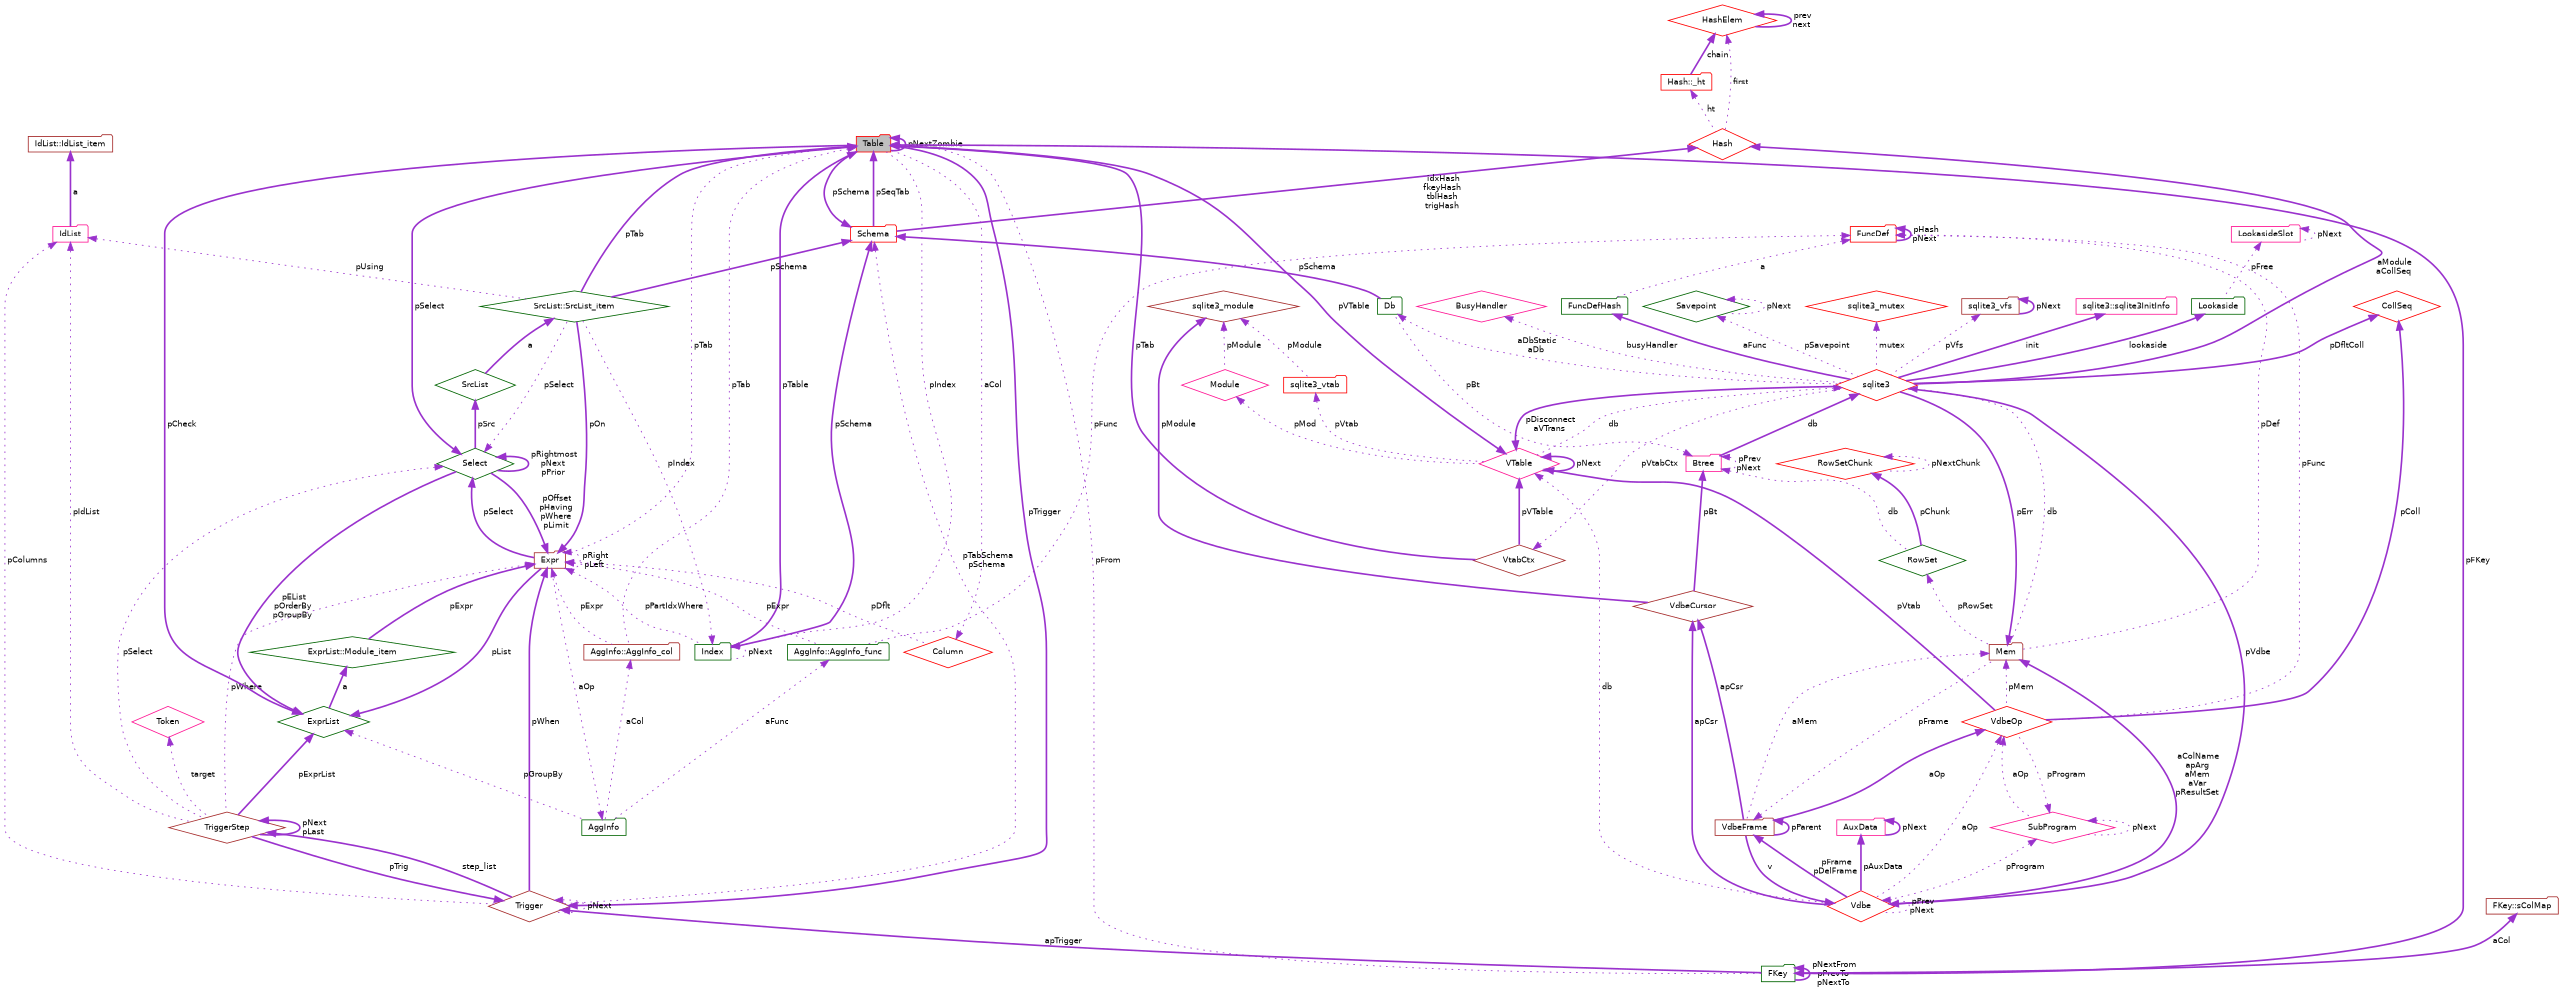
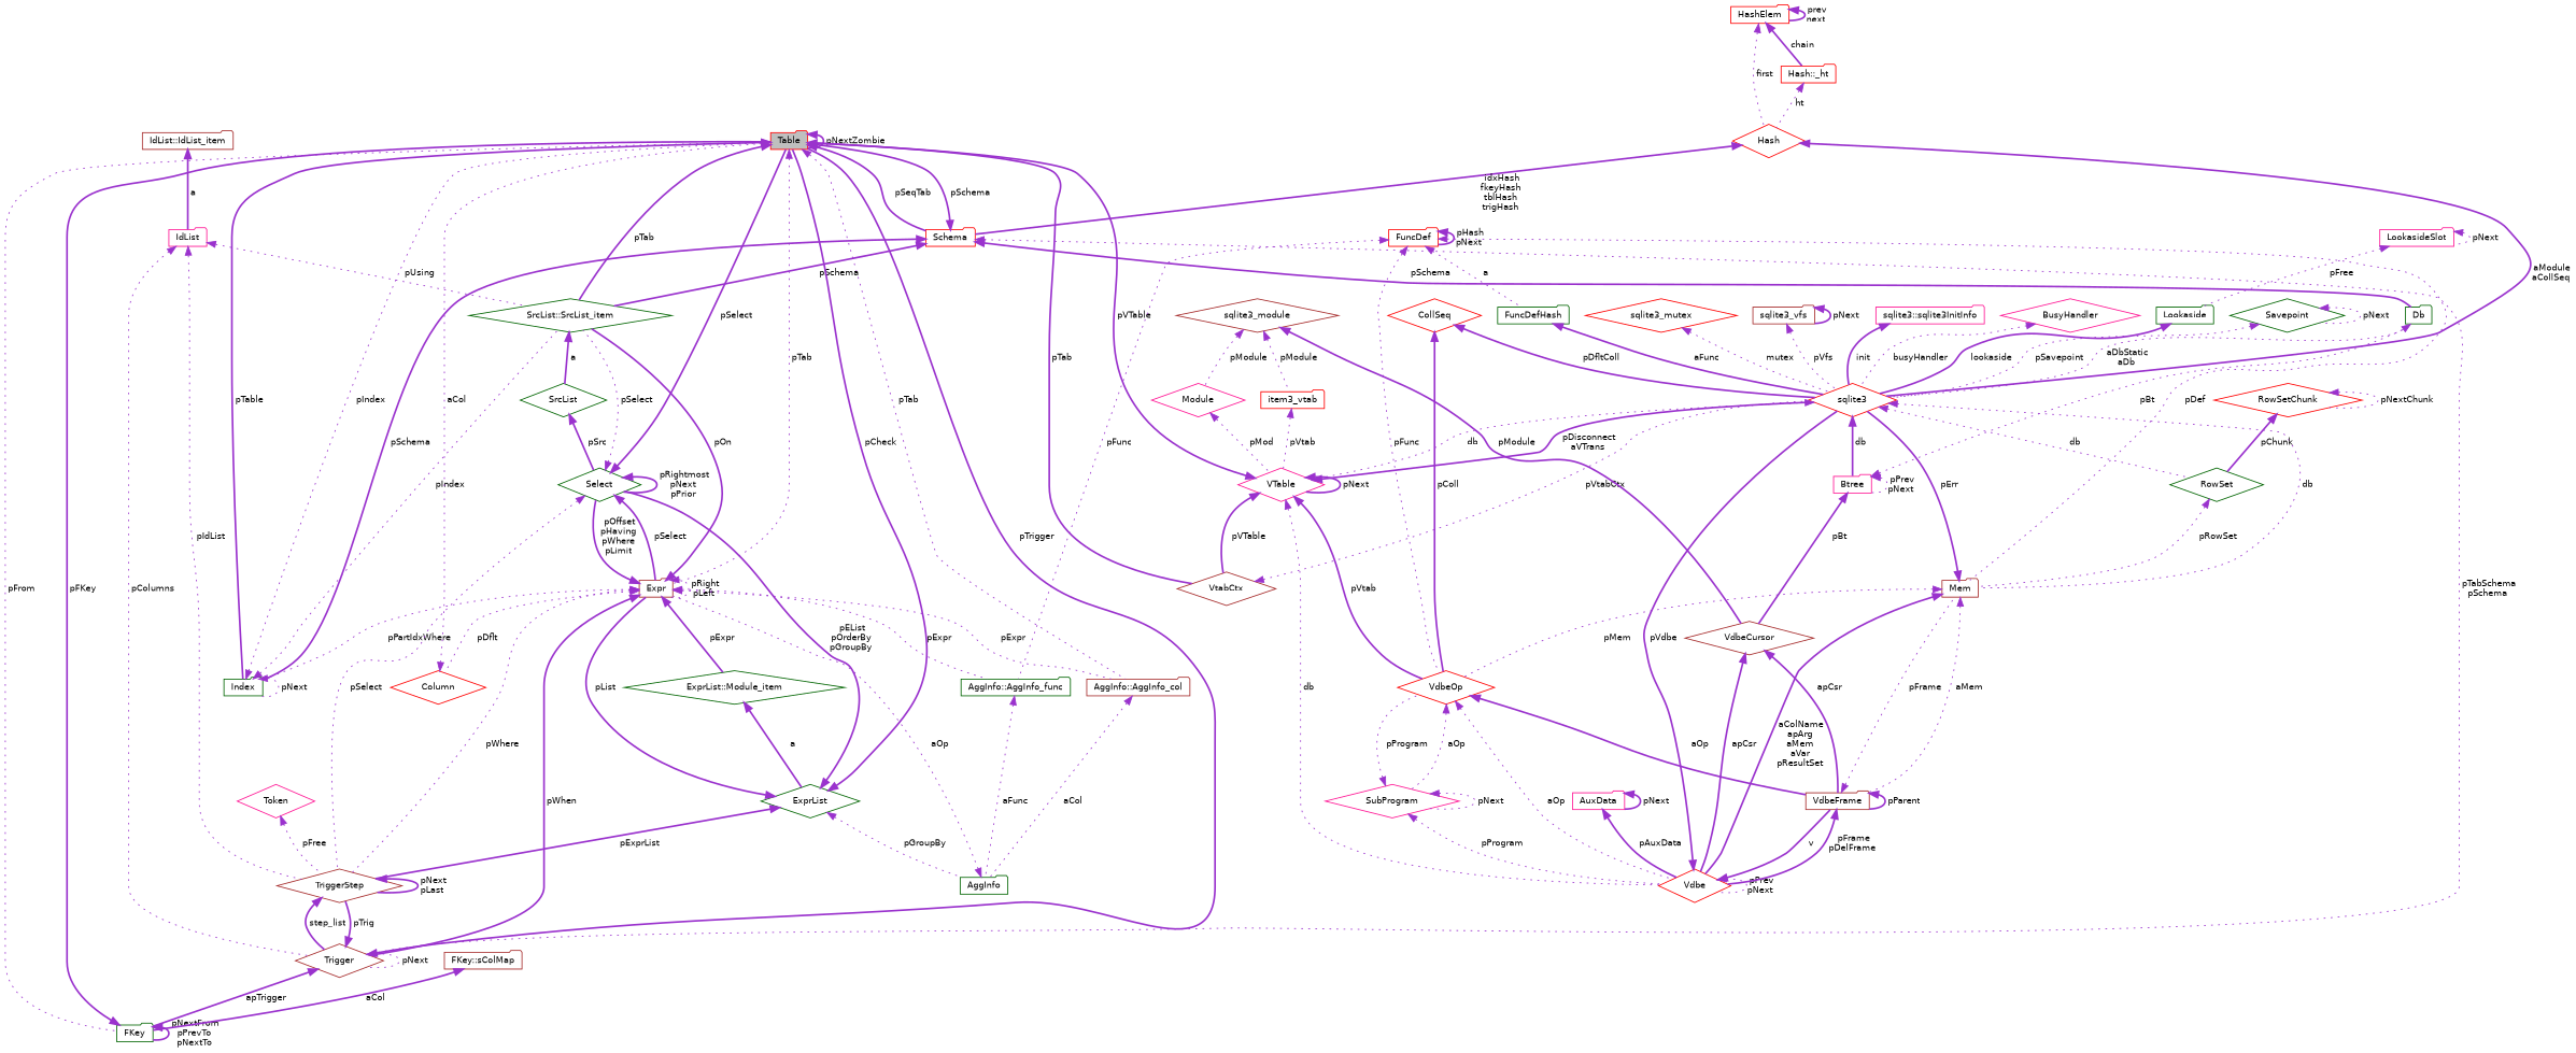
  digraph {
    rankdir=TB
    node [color=red fillcolor=white fontname=Helvetica fontsize=10 shape=folder style=filled]
    edge [color=darkorchid3 dir=back fontname=Helvetica fontsize=10 labelfontname=Helvetica labelfontsize=10 style=bold]
    n1 [fillcolor=grey75 fontcolor=black height=0.2 label=Table width=0.4]
    n2 [height=0.2 label=Schema width=0.4]
    n3 [color=brown height=0.2 label=Expr width=0.4]
    n4 [color=brown height=0.2 label="AggInfo::AggInfo_col" width=0.4]
    n5 [color=darkgreen height=0.2 label="SrcList::SrcList_item" shape=diamond width=0.4]
    n6 [color=darkgreen height=0.2 label=Index width=0.4]
    n7 [color=darkgreen height=0.2 label=FKey width=0.4]
    n8 [color=brown height=0.2 label=VtabCtx shape=diamond width=0.4]
    n9 [color=brown height=0.2 label=Trigger shape=diamond width=0.4]
    n10 [color=darkgreen height=0.2 label=Db width=0.4]
    n11 [height=0.2 label=Column shape=diamond width=0.4]
    n12 [color=darkgreen height=0.2 label="AggInfo::AggInfo_func" width=0.4]
    n13 [color=darkgreen height=0.2 label="ExprList::Module_item" shape=diamond width=0.4]
    n14 [color=darkgreen height=0.2 label=Select shape=diamond width=0.4]
    n15 [color=brown height=0.2 label=TriggerStep shape=diamond width=0.4]
    n16 [color=darkgreen height=0.2 label=AggInfo width=0.4]
    n17 [color=darkgreen height=0.2 label=SrcList shape=diamond width=0.4]
    n18 [height=0.2 label=sqlite3 shape=diamond width=0.4]
    n19 [height=0.2 label=Hash shape=diamond width=0.4]
    n20 [color=brown height=0.2 label=Mem width=0.4]
    n21 [color=deeppink height=0.2 label=VTable shape=diamond width=0.4]
    n22 [color=deeppink height=0.2 label=Btree width=0.4]
    n23 [color=darkgreen height=0.2 label=RowSet shape=diamond width=0.4]
    n24 [height=0.2 label="Hash::_ht" width=0.4]
-   n25 [height=0.2 label=HashElem shape=diamond width=0.4]
+   n25 [height=0.2 label=HashElem width=0.4]
    n26 [color=darkgreen height=0.2 label=ExprList shape=diamond width=0.4]
    n27 [height=0.2 label=FuncDef width=0.4]
    n28 [height=0.2 label=VdbeOp shape=diamond width=0.4]
    n29 [color=darkgreen height=0.2 label=FuncDefHash width=0.4]
    n30 [height=0.2 label=Vdbe shape=diamond width=0.4]
    n31 [color=brown height=0.2 label=VdbeFrame width=0.4]
    n32 [color=deeppink height=0.2 label=SubProgram shape=diamond width=0.4]
    n33 [color=deeppink height=0.2 label=IdList width=0.4]
    n34 [color=brown height=0.2 label="IdList::IdList_item" width=0.4]
    n35 [color=brown height=0.2 label="FKey::sColMap" width=0.4]
    n36 [color=deeppink height=0.2 label=Token shape=diamond width=0.4]
    n37 [color=brown height=0.2 label=VdbeCursor shape=diamond width=0.4]
    n38 [color=deeppink height=0.2 label=AuxData width=0.4]
    n39 [height=0.2 label=CollSeq shape=diamond width=0.4]
    n40 [color=brown height=0.2 label=sqlite3_module shape=diamond width=0.4]
    n41 [color=deeppink height=0.2 label=Module shape=diamond width=0.4]
-   n42 [height=0.2 label=sqlite3_vtab width=0.4]
+   n42 [height=0.2 label=item3_vtab width=0.4]
    n43 [height=0.2 label=RowSetChunk shape=diamond width=0.4]
    n44 [color=darkgreen height=0.2 label=Savepoint shape=diamond width=0.4]
    n45 [color=darkgreen height=0.2 label=Lookaside width=0.4]
    n46 [color=deeppink height=0.2 label=LookasideSlot width=0.4]
    n47 [height=0.2 label=sqlite3_mutex shape=diamond width=0.4]
    n48 [color=brown height=0.2 label=sqlite3_vfs width=0.4]
    n49 [color=deeppink height=0.2 label="sqlite3::sqlite3InitInfo" width=0.4]
    n50 [color=deeppink height=0.2 label=BusyHandler shape=diamond width=0.4]
    n1 -> n1 [label=" pNextZombie"]
    n1 -> n2 [label=" pSeqTab"]
    n1 -> n3 [label=" pTab" style=dotted]
    n1 -> n4 [label=" pTab" style=dotted]
    n1 -> n5 [label=" pTab"]
    n1 -> n6 [label=" pTable"]
    n1 -> n7 [label=" pFrom" style=dotted]
    n1 -> n8 [label=" pTab"]
    n2 -> n1 [label=" pSchema"]
    n2 -> n5 [label=" pSchema"]
    n2 -> n6 [label=" pSchema"]
    n2 -> n9 [label=" pTabSchema\npSchema" style=dotted]
    n2 -> n10 [label=" pSchema"]
    n3 -> n3 [label=" pRight\npLeft" style=dotted]
    n3 -> n4 [label=" pExpr" style=dotted]
    n3 -> n5 [label=" pOn"]
    n3 -> n6 [label=" pPartIdxWhere" style=dotted]
    n3 -> n9 [label=" pWhen"]
    n3 -> n11 [label=" pDflt" style=dotted]
    n3 -> n12 [label=" pExpr" style=dotted]
    n3 -> n13 [label=" pExpr"]
    n3 -> n14 [label=" pOffset\npHaving\npWhere\npLimit"]
    n3 -> n15 [label=" pWhere" style=dotted]
    n4 -> n16 [label=" aCol" style=dotted]
    n5 -> n17 [label=" a"]
    n6 -> n1 [label=" pIndex" style=dotted]
    n6 -> n5 [label=" pIndex" style=dotted]
    n6 -> n6 [label=" pNext" style=dotted]
    n7 -> n1 [label=" pFKey"]
    n7 -> n7 [label=" pNextFrom\npPrevTo\npNextTo"]
    n8 -> n18 [label=" pVtabCtx" style=dotted]
    n9 -> n1 [label=" pTrigger"]
    n9 -> n7 [label=" apTrigger"]
    n9 -> n9 [label=" pNext" style=dotted]
    n9 -> n15 [label=" pTrig"]
    n10 -> n18 [label=" aDbStatic\naDb" style=dotted]
    n11 -> n1 [label=" aCol" style=dotted]
    n12 -> n16 [label=" aFunc" style=dotted]
    n13 -> n26 [label=" a"]
    n14 -> n1 [label=" pSelect"]
    n14 -> n3 [label=" pSelect"]
    n14 -> n5 [label=" pSelect" style=dotted]
    n14 -> n14 [label=" pRightmost\npNext\npPrior"]
    n14 -> n15 [label=" pSelect" style=dotted]
    n15 -> n9 [label=" step_list"]
    n15 -> n15 [label=" pNext\npLast"]
    n16 -> n3 [label=" aOp" style=dotted]
    n17 -> n14 [label=" pSrc"]
    n18 -> n20 [label=" db" style=dotted]
    n18 -> n21 [label=" db" style=dotted]
    n18 -> n22 [label=" db"]
-   n22 -> n23 [label=" db" style=dotted]
+   n18 -> n23 [label=" db" style=dotted]
    n19 -> n2 [label=" idxHash\nfkeyHash\ntblHash\ntrigHash"]
    n19 -> n18 [label=" aModule\naCollSeq"]
    n20 -> n18 [label=" pErr"]
    n20 -> n28 [label=" pMem" style=dotted]
    n20 -> n30 [label=" aColName\napArg\naMem\naVar\npResultSet"]
    n20 -> n31 [label=" aMem" style=dotted]
    n21 -> n1 [label=" pVTable"]
    n21 -> n8 [label=" pVTable"]
    n21 -> n18 [label=" pDisconnect\naVTrans"]
    n21 -> n21 [label=" pNext"]
    n21 -> n28 [label=" pVtab"]
    n21 -> n30 [label=" db" style=dotted]
    n22 -> n10 [label=" pBt" style=dotted]
    n22 -> n22 [label=" pPrev\npNext" style=dotted]
    n22 -> n37 [label=" pBt"]
    n23 -> n20 [label=" pRowSet" style=dotted]
    n24 -> n19 [label=" ht" style=dotted]
    n25 -> n19 [label=" first" style=dotted]
    n25 -> n24 [label=" chain"]
    n25 -> n25 [label=" prev\nnext"]
    n26 -> n1 [label=" pCheck"]
    n26 -> n3 [label=" pList"]
    n26 -> n14 [label=" pEList\npOrderBy\npGroupBy"]
    n26 -> n15 [label=" pExprList"]
    n26 -> n16 [label=" pGroupBy" style=dotted]
    n27 -> n12 [label=" pFunc" style=dotted]
    n27 -> n20 [label=" pDef" style=dotted]
    n27 -> n27 [label=" pHash\npNext"]
    n27 -> n28 [label=" pFunc" style=dotted]
    n27 -> n29 [label=" a" style=dotted]
    n28 -> n30 [label=" aOp" style=dotted]
    n28 -> n31 [label=" aOp"]
    n28 -> n32 [label=" aOp" style=dotted]
    n29 -> n18 [label=" aFunc"]
    n30 -> n18 [label=" pVdbe"]
    n30 -> n30 [label=" pPrev\npNext" style=dotted]
    n30 -> n31 [label=" v"]
    n31 -> n20 [label=" pFrame" style=dotted]
    n31 -> n30 [label=" pFrame\npDelFrame"]
    n31 -> n31 [label=" pParent"]
    n32 -> n28 [label=" pProgram" style=dotted]
    n32 -> n30 [label=" pProgram" style=dotted]
    n32 -> n32 [label=" pNext" style=dotted]
    n33 -> n5 [label=" pUsing" style=dotted]
    n33 -> n9 [label=" pColumns" style=dotted]
    n33 -> n15 [label=" pIdList" style=dotted]
    n34 -> n33 [label=" a"]
    n35 -> n7 [label=" aCol"]
-   n36 -> n15 [label=" target" style=dotted]
+   n36 -> n15 [label=" pFree" style=dotted]
    n37 -> n30 [label=" apCsr"]
    n37 -> n31 [label=" apCsr"]
    n38 -> n30 [label=" pAuxData"]
    n38 -> n38 [label=" pNext"]
    n39 -> n18 [label=" pDfltColl"]
    n39 -> n28 [label=" pColl"]
    n40 -> n37 [label=" pModule"]
    n40 -> n41 [label=" pModule" style=dotted]
    n40 -> n42 [label=" pModule" style=dotted]
    n41 -> n21 [label=" pMod" style=dotted]
    n42 -> n21 [label=" pVtab" style=dotted]
    n43 -> n23 [label=" pChunk"]
    n43 -> n43 [label=" pNextChunk" style=dotted]
    n44 -> n18 [label=" pSavepoint" style=dotted]
    n44 -> n44 [label=" pNext" style=dotted]
    n45 -> n18 [label=" lookaside"]
    n46 -> n45 [label=" pFree" style=dotted]
    n46 -> n46 [label=" pNext" style=dotted]
    n47 -> n18 [label=" mutex" style=dotted]
    n48 -> n18 [label=" pVfs" style=dotted]
    n48 -> n48 [label=" pNext"]
    n49 -> n18 [label=" init"]
    n50 -> n18 [label=" busyHandler" style=dotted]
  }
